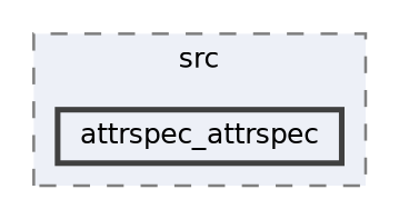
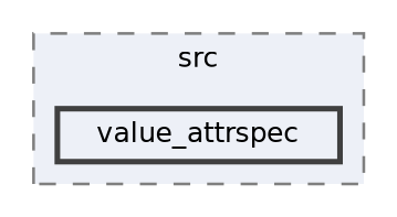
  digraph {
    compound=true
-   n1 [color=grey25 fillcolor="#edf0f7" fontname=Helvetica fontsize=10 height=0.2 label=attrspec_attrspec shape=box style="filled,bold" width=0.4]
+   n1 [color=grey25 fillcolor="#edf0f7" fontname=Helvetica fontsize=10 height=0.2 label=value_attrspec shape=box style="filled,bold" width=0.4]
    subgraph cluster_1 {
      bgcolor="#edf0f7"
      fontname=Helvetica
      fontsize=10
      label=src
      pencolor=grey50
      style="filled,dashed"
      n1
    }
  }
